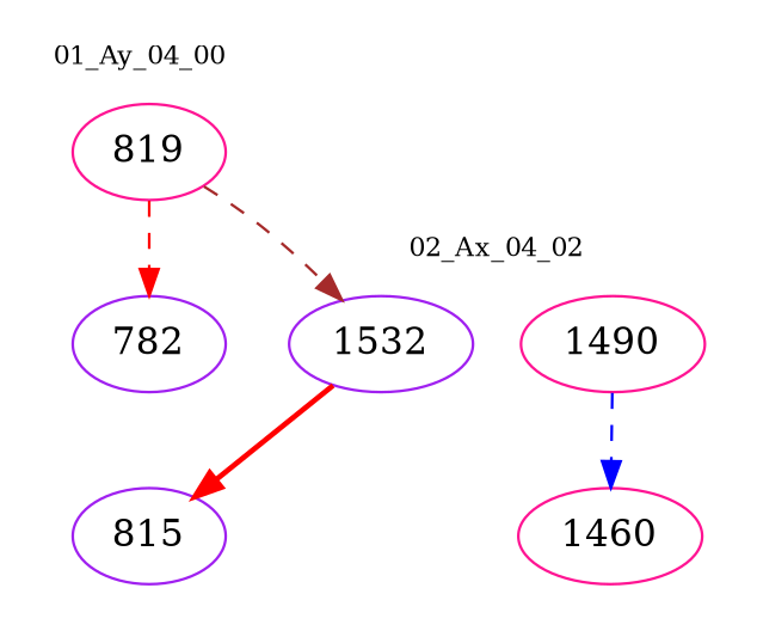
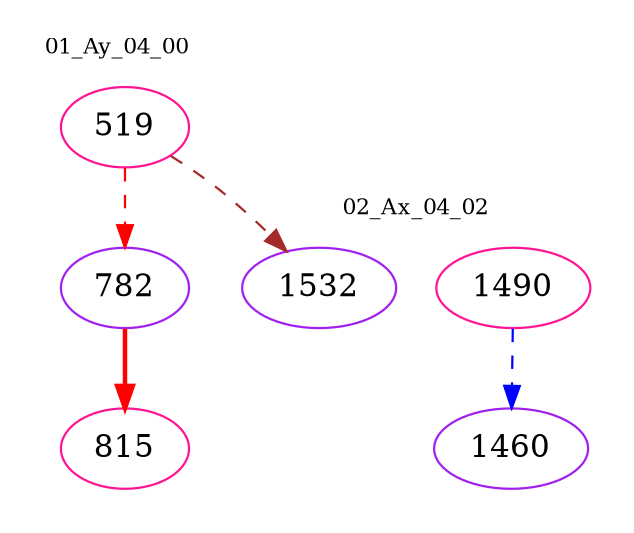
  digraph {
    node [color=deeppink]
    edge [color=red style=dashed]
    n1 [label=1490]
-   n2 [label=1460]
+   n2 [color=purple label=1460]
    n3 [color=purple label=1532]
-   n4 [label=819]
+   n4 [label=519]
    n5 [color=purple label=782]
-   n6 [color=purple label=815]
+   n6 [label=815]
    subgraph cluster_1 {
      color=white
      fontsize=10
      label="02_Ax_04_02"
      n1
      n2
      n3
    }
    subgraph cluster_2 {
      color=white
      fontsize=10
      label="01_Ay_04_00"
      n4
      n5
      n6
    }
    n1 -> n2 [color=blue]
    n4 -> n3 [color=brown]
    n4 -> n5
-   n3 -> n6 [style=bold]
+   n5 -> n6 [style=bold]
  }
